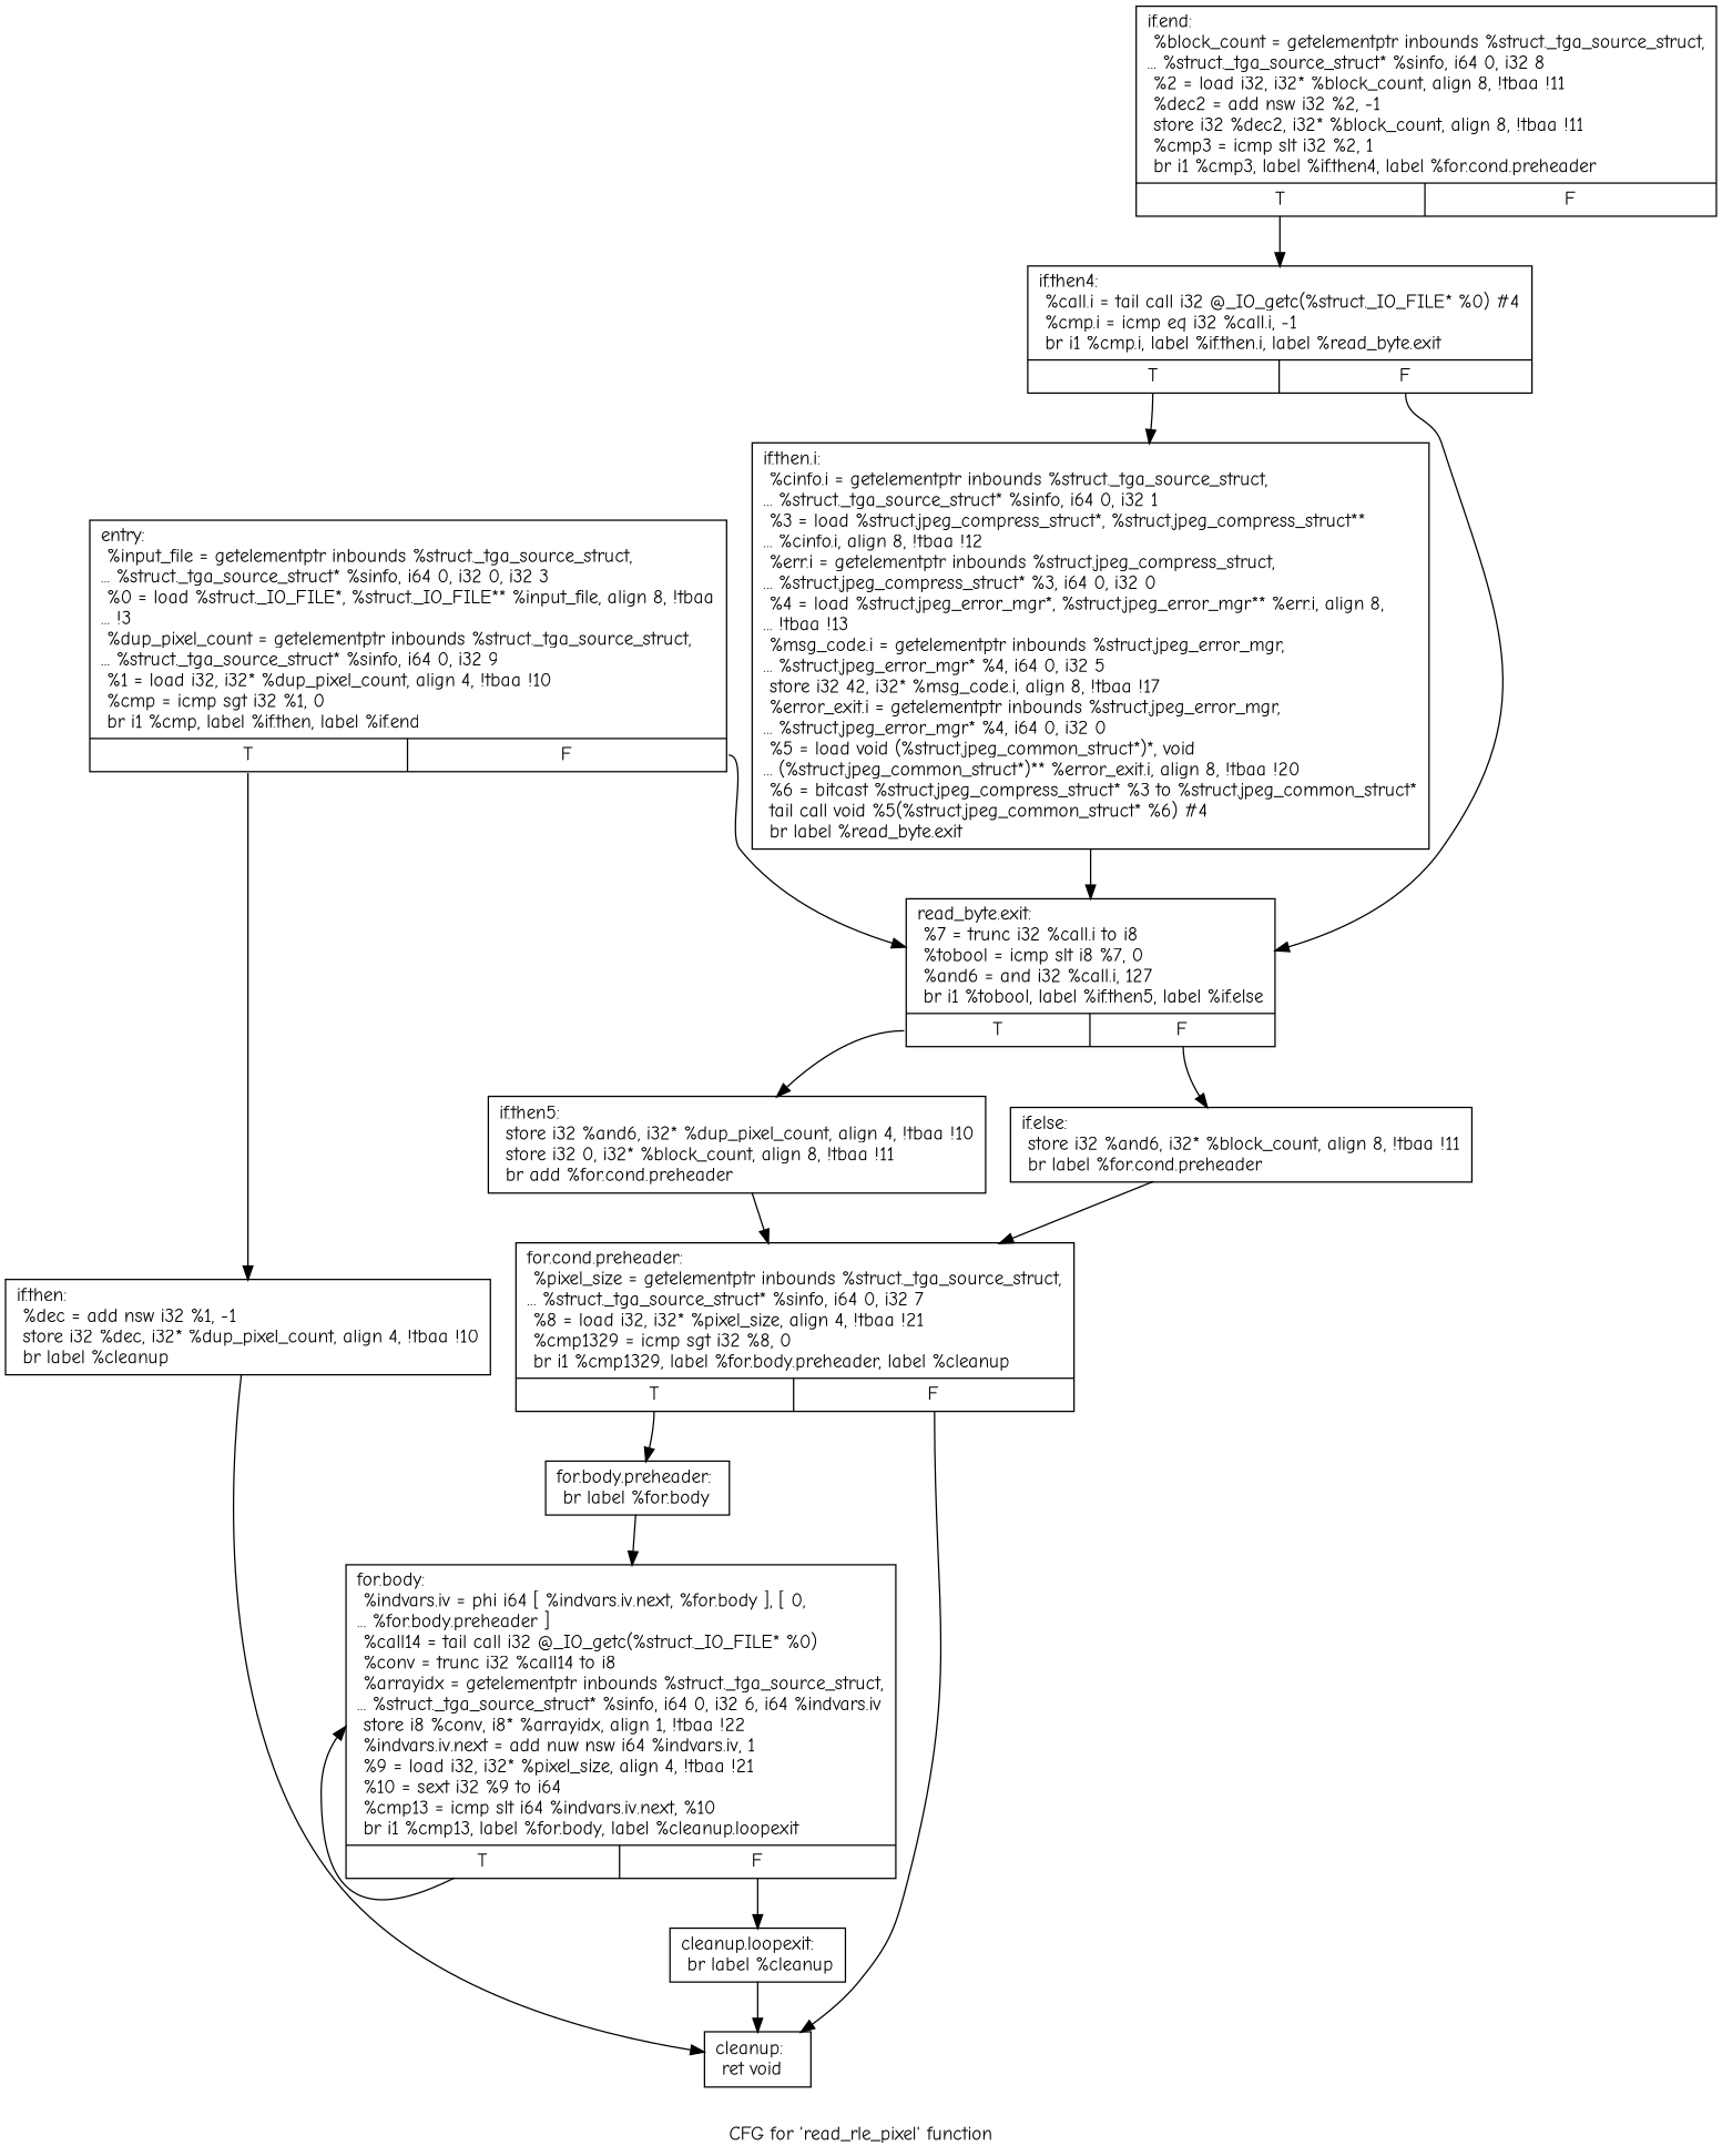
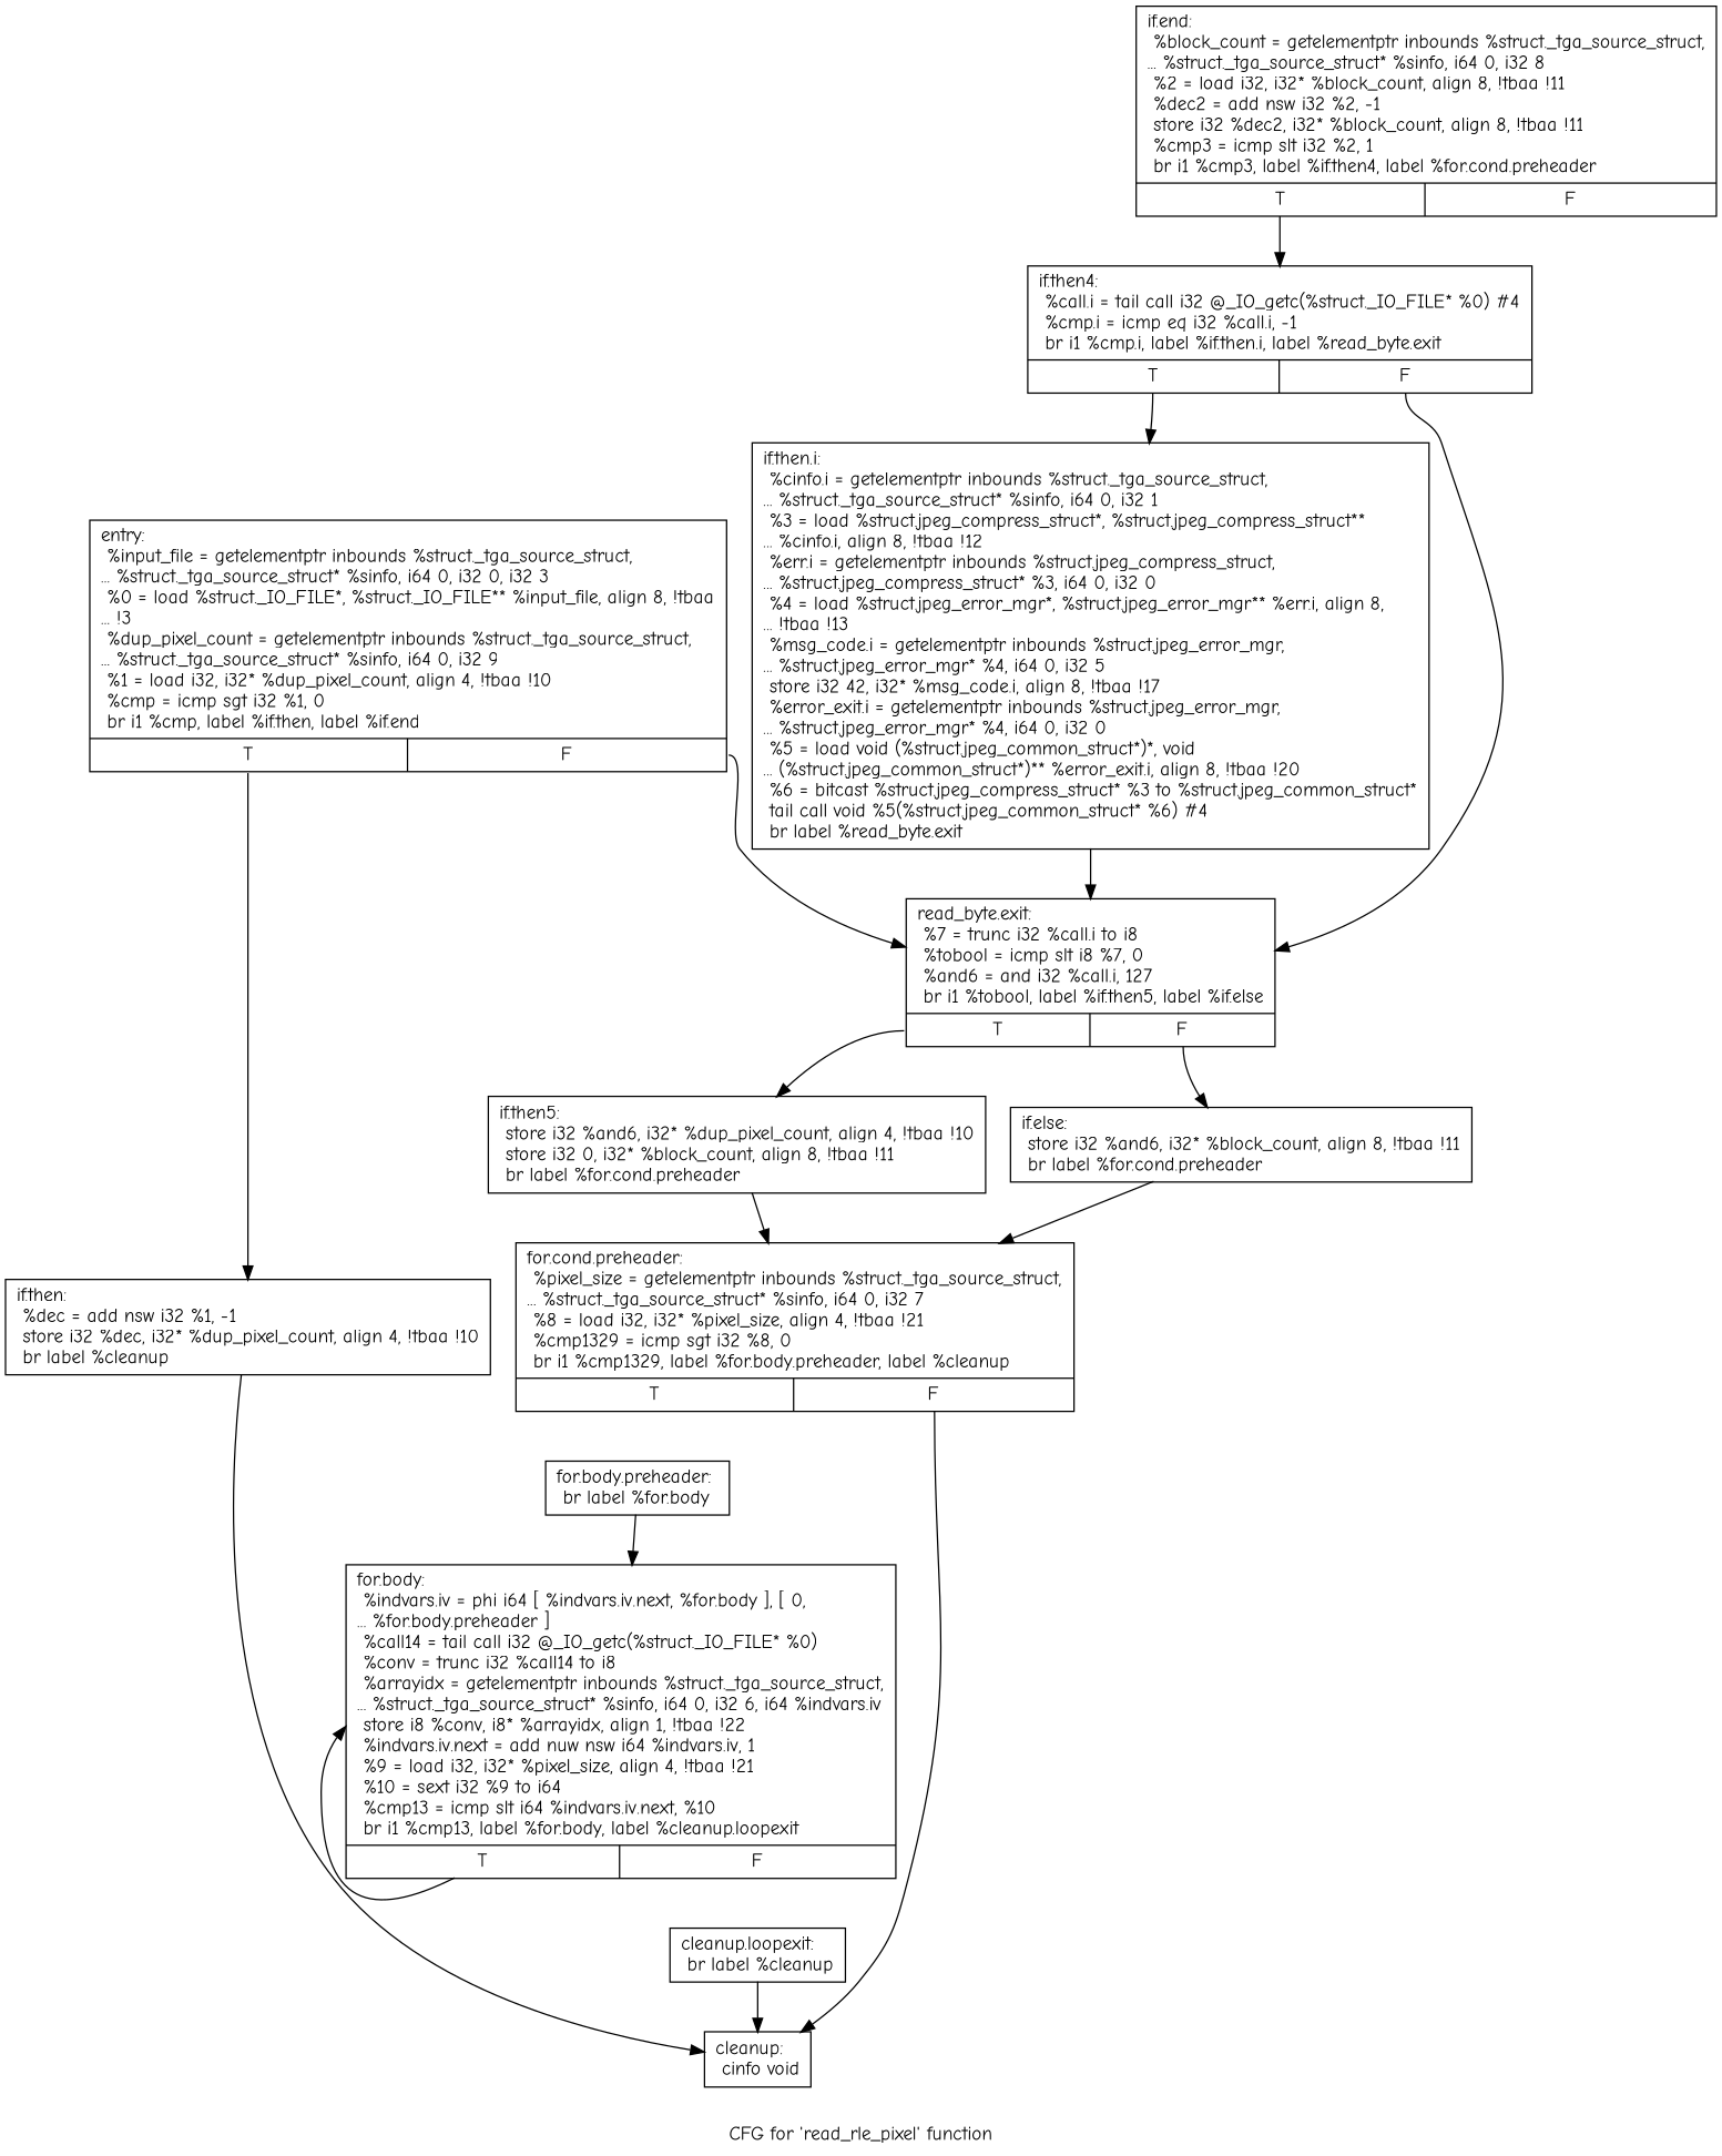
  digraph {
    fontname="Comic Neue"
    label="CFG for 'read_rle_pixel' function"
    node [fontname="Comic Neue" shape=record]
    edge [fontname="Comic Neue"]
    n1 [label="{entry:\l  %input_file = getelementptr inbounds %struct._tga_source_struct,\l... %struct._tga_source_struct* %sinfo, i64 0, i32 0, i32 3\l  %0 = load %struct._IO_FILE*, %struct._IO_FILE** %input_file, align 8, !tbaa\l... !3\l  %dup_pixel_count = getelementptr inbounds %struct._tga_source_struct,\l... %struct._tga_source_struct* %sinfo, i64 0, i32 9\l  %1 = load i32, i32* %dup_pixel_count, align 4, !tbaa !10\l  %cmp = icmp sgt i32 %1, 0\l  br i1 %cmp, label %if.then, label %if.end\l|{<s0>T|<s1>F}}"]
    n2 [label="{if.then:                                          \l  %dec = add nsw i32 %1, -1\l  store i32 %dec, i32* %dup_pixel_count, align 4, !tbaa !10\l  br label %cleanup\l}"]
    n3 [label="{read_byte.exit:                                   \l  %7 = trunc i32 %call.i to i8\l  %tobool = icmp slt i8 %7, 0\l  %and6 = and i32 %call.i, 127\l  br i1 %tobool, label %if.then5, label %if.else\l|{<s0>T|<s1>F}}"]
-   n4 [label="{cleanup:                                          \l  ret void\l}"]
+   n4 [label="{cleanup:                                          \l  cinfo void\l}"]
    n5 [label="{if.end:                                           \l  %block_count = getelementptr inbounds %struct._tga_source_struct,\l... %struct._tga_source_struct* %sinfo, i64 0, i32 8\l  %2 = load i32, i32* %block_count, align 8, !tbaa !11\l  %dec2 = add nsw i32 %2, -1\l  store i32 %dec2, i32* %block_count, align 8, !tbaa !11\l  %cmp3 = icmp slt i32 %2, 1\l  br i1 %cmp3, label %if.then4, label %for.cond.preheader\l|{<s0>T|<s1>F}}"]
    n6 [label="{if.then4:                                         \l  %call.i = tail call i32 @_IO_getc(%struct._IO_FILE* %0) #4\l  %cmp.i = icmp eq i32 %call.i, -1\l  br i1 %cmp.i, label %if.then.i, label %read_byte.exit\l|{<s0>T|<s1>F}}"]
    n7 [label="{if.then.i:                                        \l  %cinfo.i = getelementptr inbounds %struct._tga_source_struct,\l... %struct._tga_source_struct* %sinfo, i64 0, i32 1\l  %3 = load %struct.jpeg_compress_struct*, %struct.jpeg_compress_struct**\l... %cinfo.i, align 8, !tbaa !12\l  %err.i = getelementptr inbounds %struct.jpeg_compress_struct,\l... %struct.jpeg_compress_struct* %3, i64 0, i32 0\l  %4 = load %struct.jpeg_error_mgr*, %struct.jpeg_error_mgr** %err.i, align 8,\l... !tbaa !13\l  %msg_code.i = getelementptr inbounds %struct.jpeg_error_mgr,\l... %struct.jpeg_error_mgr* %4, i64 0, i32 5\l  store i32 42, i32* %msg_code.i, align 8, !tbaa !17\l  %error_exit.i = getelementptr inbounds %struct.jpeg_error_mgr,\l... %struct.jpeg_error_mgr* %4, i64 0, i32 0\l  %5 = load void (%struct.jpeg_common_struct*)*, void\l... (%struct.jpeg_common_struct*)** %error_exit.i, align 8, !tbaa !20\l  %6 = bitcast %struct.jpeg_compress_struct* %3 to %struct.jpeg_common_struct*\l  tail call void %5(%struct.jpeg_common_struct* %6) #4\l  br label %read_byte.exit\l}"]
    n8 [label="{for.cond.preheader:                               \l  %pixel_size = getelementptr inbounds %struct._tga_source_struct,\l... %struct._tga_source_struct* %sinfo, i64 0, i32 7\l  %8 = load i32, i32* %pixel_size, align 4, !tbaa !21\l  %cmp1329 = icmp sgt i32 %8, 0\l  br i1 %cmp1329, label %for.body.preheader, label %cleanup\l|{<s0>T|<s1>F}}"]
    n9 [label="{for.body.preheader:                               \l  br label %for.body\l}"]
-   n10 [label="{if.then5:                                         \l  store i32 %and6, i32* %dup_pixel_count, align 4, !tbaa !10\l  store i32 0, i32* %block_count, align 8, !tbaa !11\l  br add %for.cond.preheader\l}"]
+   n10 [label="{if.then5:                                         \l  store i32 %and6, i32* %dup_pixel_count, align 4, !tbaa !10\l  store i32 0, i32* %block_count, align 8, !tbaa !11\l  br label %for.cond.preheader\l}"]
    n11 [label="{if.else:                                          \l  store i32 %and6, i32* %block_count, align 8, !tbaa !11\l  br label %for.cond.preheader\l}"]
    n12 [label="{for.body:                                         \l  %indvars.iv = phi i64 [ %indvars.iv.next, %for.body ], [ 0,\l... %for.body.preheader ]\l  %call14 = tail call i32 @_IO_getc(%struct._IO_FILE* %0)\l  %conv = trunc i32 %call14 to i8\l  %arrayidx = getelementptr inbounds %struct._tga_source_struct,\l... %struct._tga_source_struct* %sinfo, i64 0, i32 6, i64 %indvars.iv\l  store i8 %conv, i8* %arrayidx, align 1, !tbaa !22\l  %indvars.iv.next = add nuw nsw i64 %indvars.iv, 1\l  %9 = load i32, i32* %pixel_size, align 4, !tbaa !21\l  %10 = sext i32 %9 to i64\l  %cmp13 = icmp slt i64 %indvars.iv.next, %10\l  br i1 %cmp13, label %for.body, label %cleanup.loopexit\l|{<s0>T|<s1>F}}"]
    n13 [label="{cleanup.loopexit:                                 \l  br label %cleanup\l}"]
    n1 -> n2 [tailport=s0]
    n1 -> n3 [tailport=s1]
    n2 -> n4
    n3 -> n10 [tailport=s0]
    n3 -> n11 [tailport=s1]
    n5 -> n6 [tailport=s0]
    n6 -> n3 [tailport=s1]
    n6 -> n7 [tailport=s0]
    n7 -> n3
    n8 -> n4 [tailport=s1]
-   n8 -> n9 [tailport=s0]
    n9 -> n12
    n10 -> n8
    n11 -> n8
    n12 -> n12 [tailport=s0]
-   n12 -> n13 [tailport=s1]
    n13 -> n4
  }
